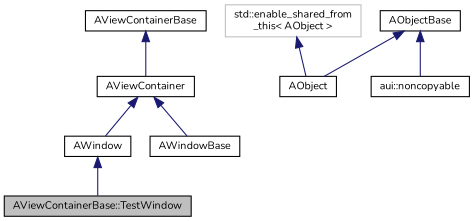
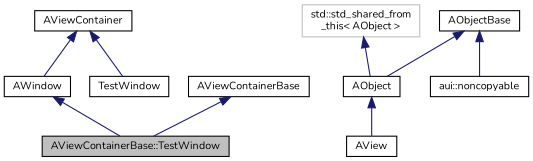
  digraph {
    fontname=Nunito
    node [color=black fillcolor=white fontname=Nunito fontsize=10 shape=record style=filled]
    edge [color=midnightblue dir=back fontname=Nunito fontsize=10 labelfontname=Helvetica labelfontsize=10 style=solid]
    n1 [fillcolor=grey75 fontcolor=black height=0.2 label="AViewContainerBase::TestWindow" width=0.4]
    n2 [height=0.2 label=AWindow width=0.4]
-   n3 [height=0.2 label=AWindowBase width=0.4]
+   n3 [height=0.2 label=TestWindow width=0.4]
    n4 [height=0.2 label=AViewContainer width=0.4]
    n5 [height=0.2 label=AViewContainerBase width=0.4]
+   n6 [height=0.2 label=AView width=0.4]
    n7 [height=0.2 label=AObject width=0.4]
    n8 [height=0.2 label=AObjectBase width=0.4]
    n9 [height=0.2 label="aui::noncopyable" width=0.4]
-   n10 [color=grey75 height=0.2 label="std::enable_shared_from\l_this\< AObject \>" width=0.4]
+   n10 [color=grey75 height=0.2 label="std::std_shared_from\l_this\< AObject \>" width=0.4]
    n2 -> n1
    n4 -> n2
    n4 -> n3
-   n5 -> n4
+   n5 -> n1
+   n7 -> n6
    n8 -> n7
    n8 -> n9
    n10 -> n7
  }
